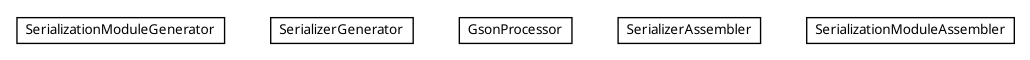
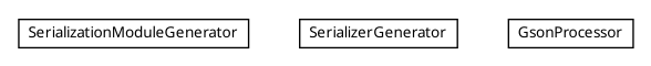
  digraph {
    nodesep=0.25
    ranksep=0.5
    fontname="Noto Sans"
    node [fontcolor=black fontname="Noto Sans" fontsize=10.0 shape=plaintext]
    n1 [label=<<table title="io.reinert.requestor.gson.rebind.SerializationModuleGenerator" border="0" cellborder="1" cellspacing="0" cellpadding="2" port="p" href="./SerializationModuleGenerator.html"> 		<tr><td><table border="0" cellspacing="0" cellpadding="1"> <tr><td align="center" balign="center"> SerializationModuleGenerator </td></tr> 		</table></td></tr> 		</table>>]
    n2 [label=<<table title="io.reinert.requestor.gson.rebind.SerializerGenerator" border="0" cellborder="1" cellspacing="0" cellpadding="2" port="p" href="./SerializerGenerator.html"> 		<tr><td><table border="0" cellspacing="0" cellpadding="1"> <tr><td align="center" balign="center"> SerializerGenerator </td></tr> 		</table></td></tr> 		</table>>]
    n3 [label=<<table title="io.reinert.requestor.gson.rebind.GsonProcessor" border="0" cellborder="1" cellspacing="0" cellpadding="2" port="p" href="./GsonProcessor.html"> 		<tr><td><table border="0" cellspacing="0" cellpadding="1"> <tr><td align="center" balign="center"> GsonProcessor </td></tr> 		</table></td></tr> 		</table>>]
-   n4 [label=<<table title="io.reinert.requestor.gson.rebind.SerializerAssembler" border="0" cellborder="1" cellspacing="0" cellpadding="2" port="p" href="./SerializerAssembler.html"> 		<tr><td><table border="0" cellspacing="0" cellpadding="1"> <tr><td align="center" balign="center"> SerializerAssembler </td></tr> 		</table></td></tr> 		</table>>]
-   n5 [label=<<table title="io.reinert.requestor.gson.rebind.SerializationModuleAssembler" border="0" cellborder="1" cellspacing="0" cellpadding="2" port="p" href="./SerializationModuleAssembler.html"> 		<tr><td><table border="0" cellspacing="0" cellpadding="1"> <tr><td align="center" balign="center"> SerializationModuleAssembler </td></tr> 		</table></td></tr> 		</table>>]
  }
